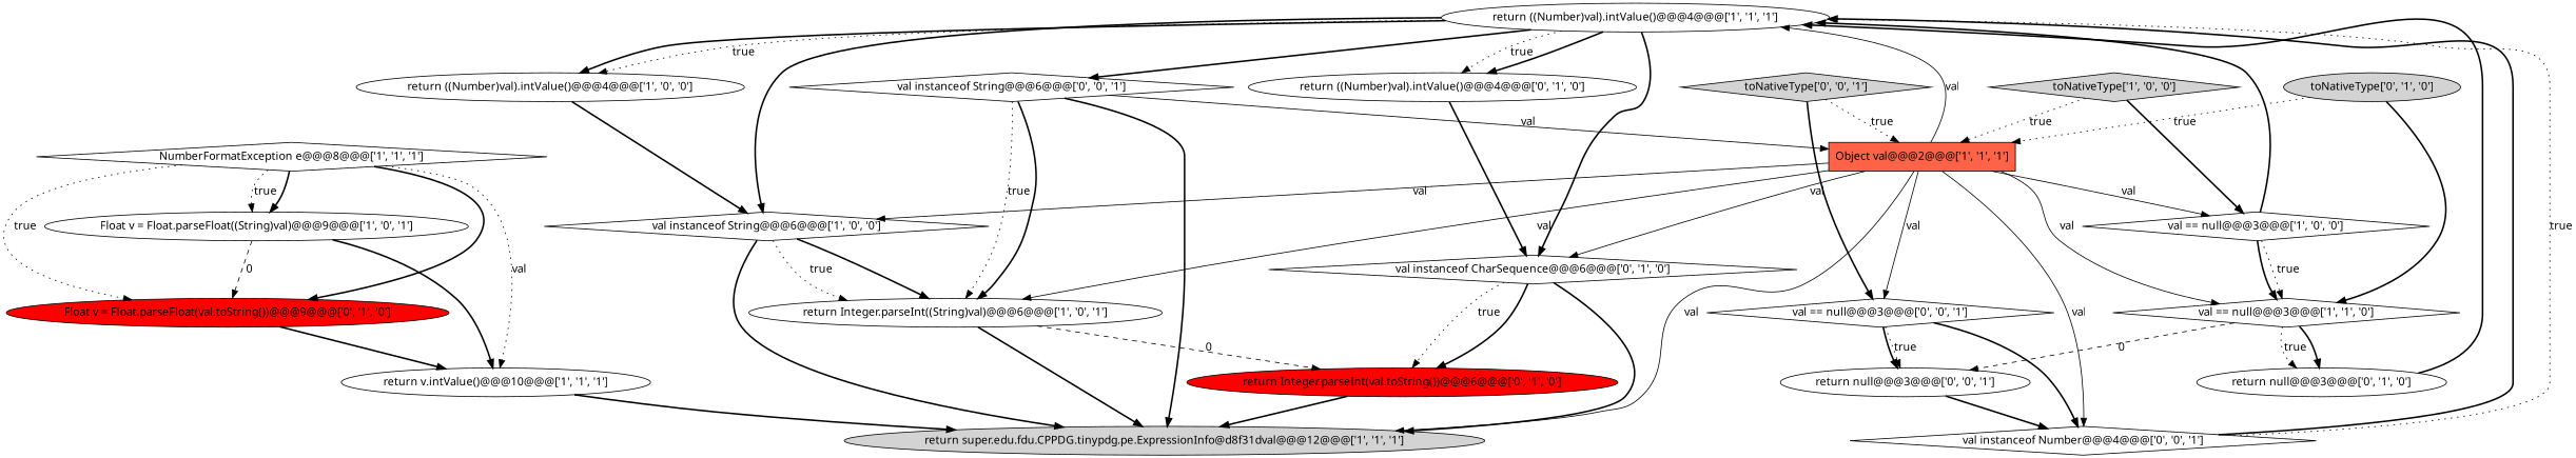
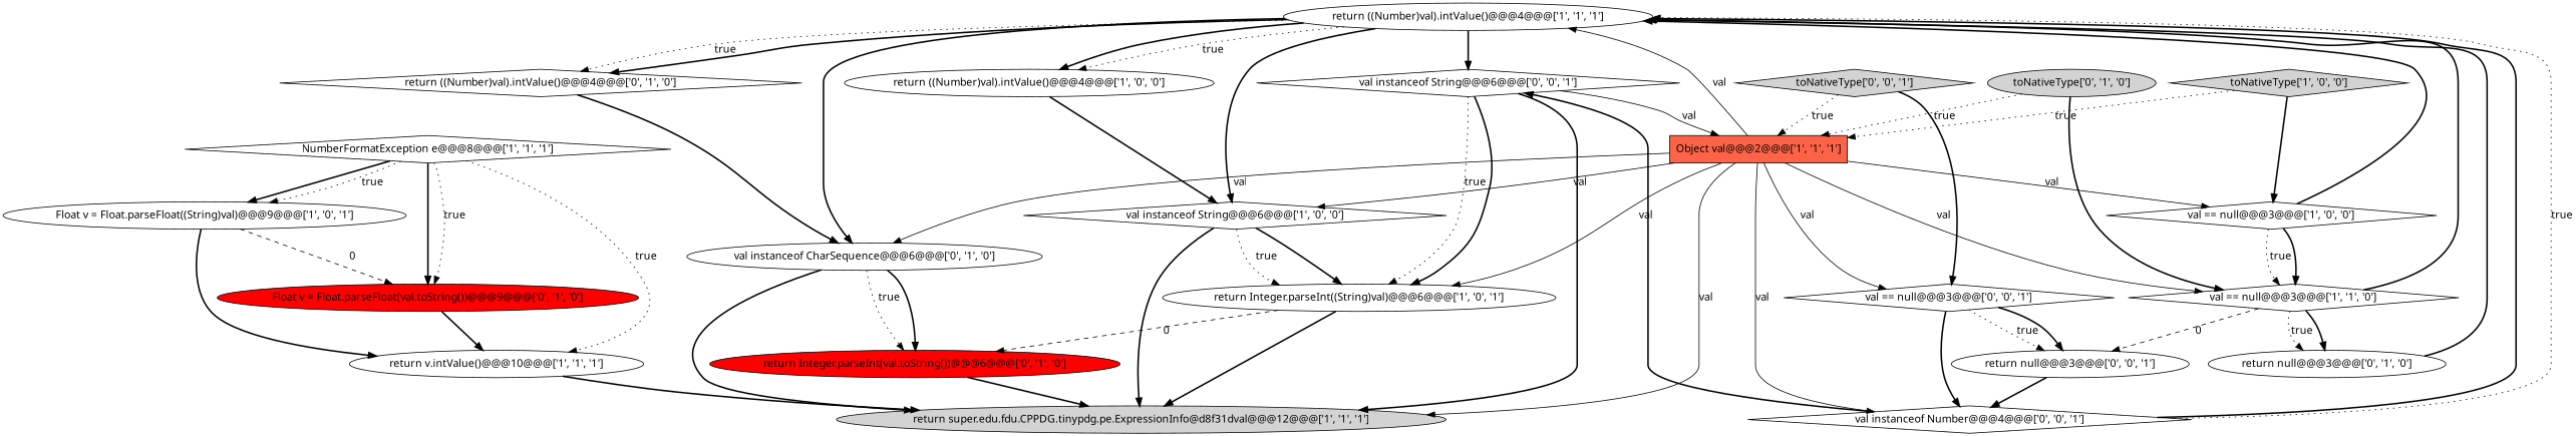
  digraph {
    fontname="Noto Sans"
    node [fillcolor=white fontname="Noto Sans" shape=ellipse style=filled]
    edge [fontname="Noto Sans" style=bold]
    n1 [label="Float v = Float.parseFloat((String)val)@@@9@@@['1', '0', '1']"]
    n2 [label="return v.intValue()@@@10@@@['1', '1', '1']"]
    n3 [fillcolor=red label="Float v = Float.parseFloat(val.toString())@@@9@@@['0', '1', '0']"]
    n4 [fillcolor=lightgray label="return super.edu.fdu.CPPDG.tinypdg.pe.ExpressionInfo@d8f31dval@@@12@@@['1', '1', '1']"]
    n5 [label="return null@@@3@@@['0', '1', '0']"]
    n6 [label="return ((Number)val).intValue()@@@4@@@['1', '1', '1']"]
    n7 [label="val instanceof String@@@6@@@['1', '0', '0']" shape=diamond]
-   n8 [label="val instanceof CharSequence@@@6@@@['0', '1', '0']" shape=diamond]
+   n8 [label="val instanceof CharSequence@@@6@@@['0', '1', '0']"]
    n9 [label="val instanceof String@@@6@@@['0', '0', '1']" shape=diamond]
-   n10 [label="return ((Number)val).intValue()@@@4@@@['0', '1', '0']"]
+   n10 [label="return ((Number)val).intValue()@@@4@@@['0', '1', '0']" shape=diamond]
    n11 [label="return ((Number)val).intValue()@@@4@@@['1', '0', '0']"]
    n12 [label="return Integer.parseInt((String)val)@@@6@@@['1', '0', '1']"]
    n13 [fillcolor=red label="return Integer.parseInt(val.toString())@@@6@@@['0', '1', '0']"]
    n14 [fillcolor=tomato label="Object val@@@2@@@['1', '1', '1']" shape=box]
    n15 [label="val instanceof Number@@@4@@@['0', '0', '1']" shape=diamond]
    n16 [label="val == null@@@3@@@['1', '0', '0']" shape=diamond]
    n17 [label="val == null@@@3@@@['0', '0', '1']" shape=diamond]
    n18 [label="val == null@@@3@@@['1', '1', '0']" shape=diamond]
    n19 [label="return null@@@3@@@['0', '0', '1']"]
    n20 [fillcolor=lightgray label="toNativeType['0', '1', '0']"]
    n21 [label="NumberFormatException e@@@8@@@['1', '1', '1']" shape=diamond]
    n22 [fillcolor=lightgray label="toNativeType['0', '0', '1']" shape=diamond]
    n23 [fillcolor=lightgray label="toNativeType['1', '0', '0']" shape=diamond]
    n1 -> n2
    n1 -> n3 [label=0 style=dashed]
    n2 -> n4
    n3 -> n2
    n5 -> n6
    n6 -> n7
    n6 -> n8
    n6 -> n9
    n6 -> n10 [label=true style=dotted]
    n6 -> n10
    n6 -> n11 [label=true style=dotted]
    n6 -> n11
    n7 -> n4
    n7 -> n12
    n7 -> n12 [label=true style=dotted]
    n8 -> n4
    n8 -> n13 [label=true style=dotted]
    n8 -> n13
    n9 -> n4
    n9 -> n12 [label=true style=dotted]
    n9 -> n12
    n9 -> n14 [label=val style=solid]
    n10 -> n8
    n11 -> n7
    n12 -> n4
    n12 -> n13 [label=0 style=dashed]
    n13 -> n4
    n14 -> n4 [label=val style=solid]
    n14 -> n6 [label=val style=solid]
    n14 -> n7 [label=val style=solid]
    n14 -> n8 [label=val style=solid]
    n14 -> n12 [label=val style=solid]
    n14 -> n15 [label=val style=solid]
    n14 -> n16 [label=val style=solid]
    n14 -> n17 [label=val style=solid]
    n14 -> n18 [label=val style=solid]
    n15 -> n6
    n15 -> n6 [label=true style=dotted]
+   n15 -> n9
    n16 -> n6
    n16 -> n18 [label=true style=dotted]
    n16 -> n18
    n17 -> n15
    n17 -> n19 [label=true style=dotted]
    n17 -> n19
    n18 -> n5
    n18 -> n5 [label=true style=dotted]
+   n18 -> n6
    n18 -> n19 [label=0 style=dashed]
    n19 -> n15
    n20 -> n14 [label=true style=dotted]
    n20 -> n18
    n21 -> n1
    n21 -> n1 [label=true style=dotted]
-   n21 -> n2 [label=val style=dotted]
+   n21 -> n2 [label=true style=dotted]
    n21 -> n3
    n21 -> n3 [label=true style=dotted]
    n22 -> n14 [label=true style=dotted]
    n22 -> n17
    n23 -> n14 [label=true style=dotted]
    n23 -> n16
  }
